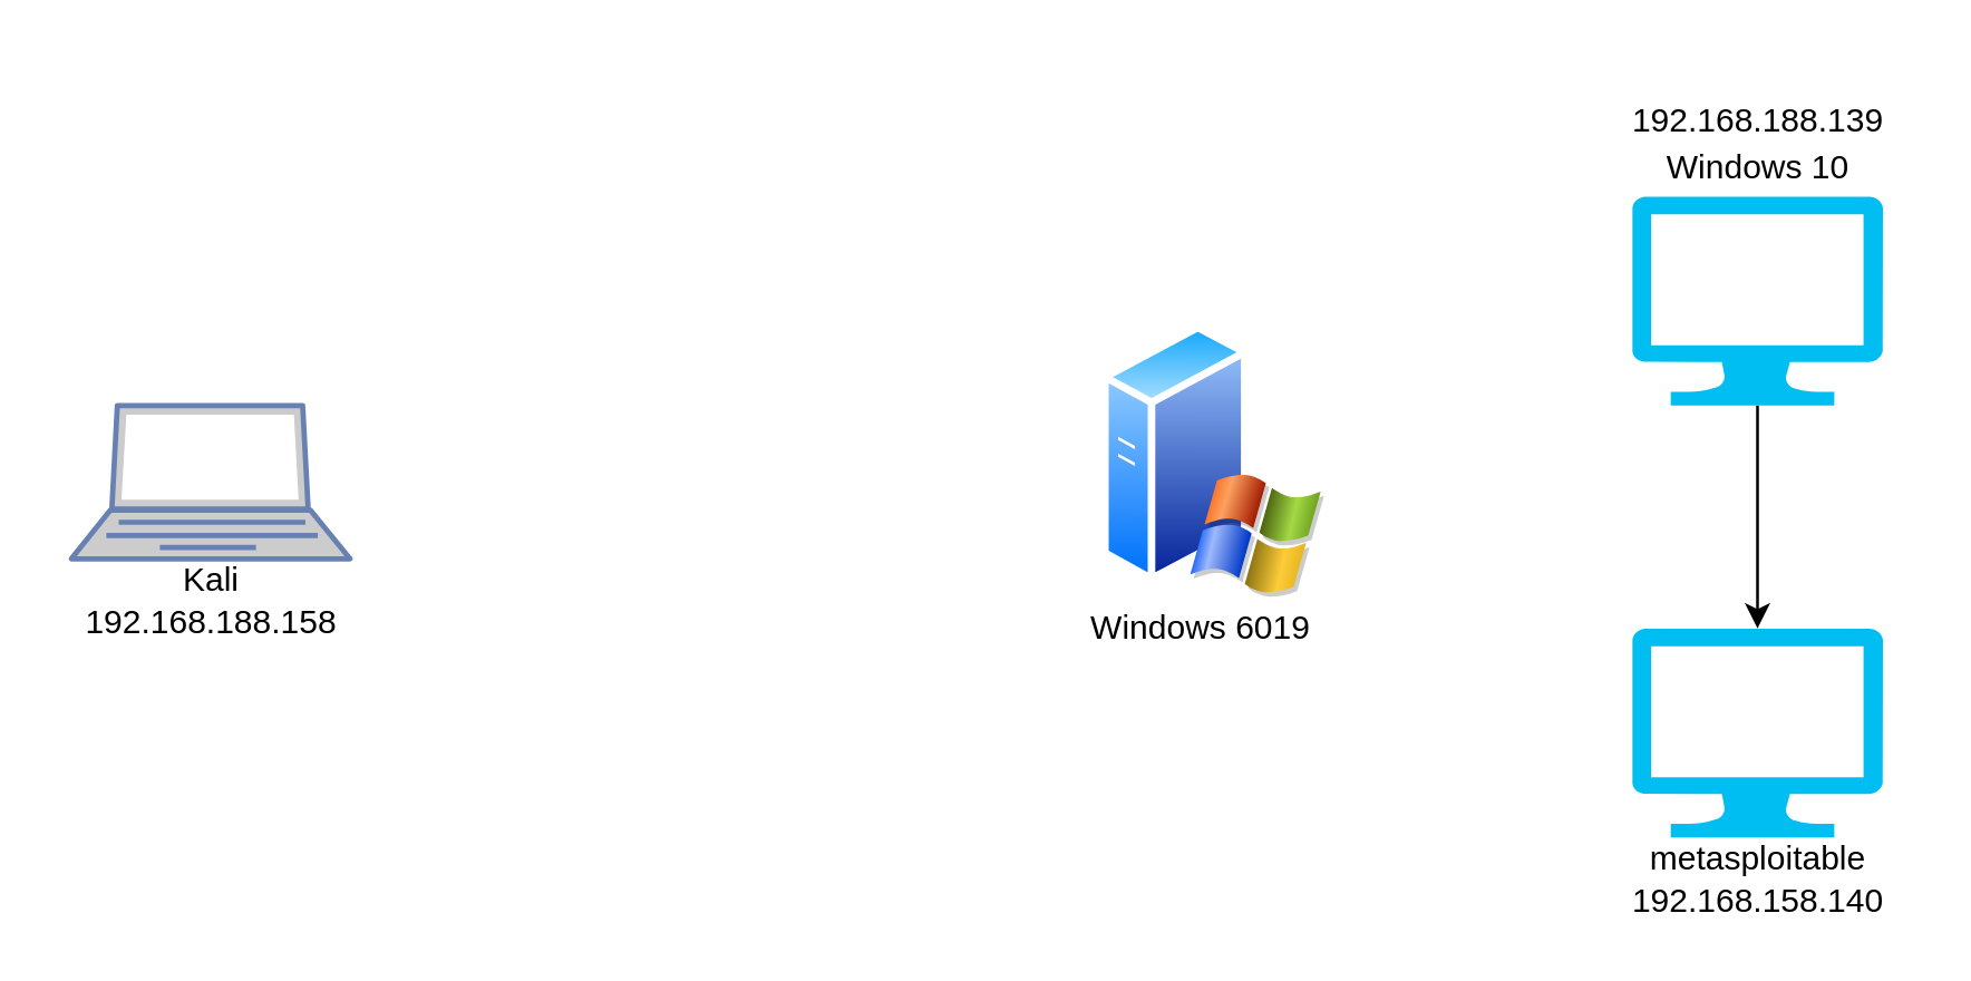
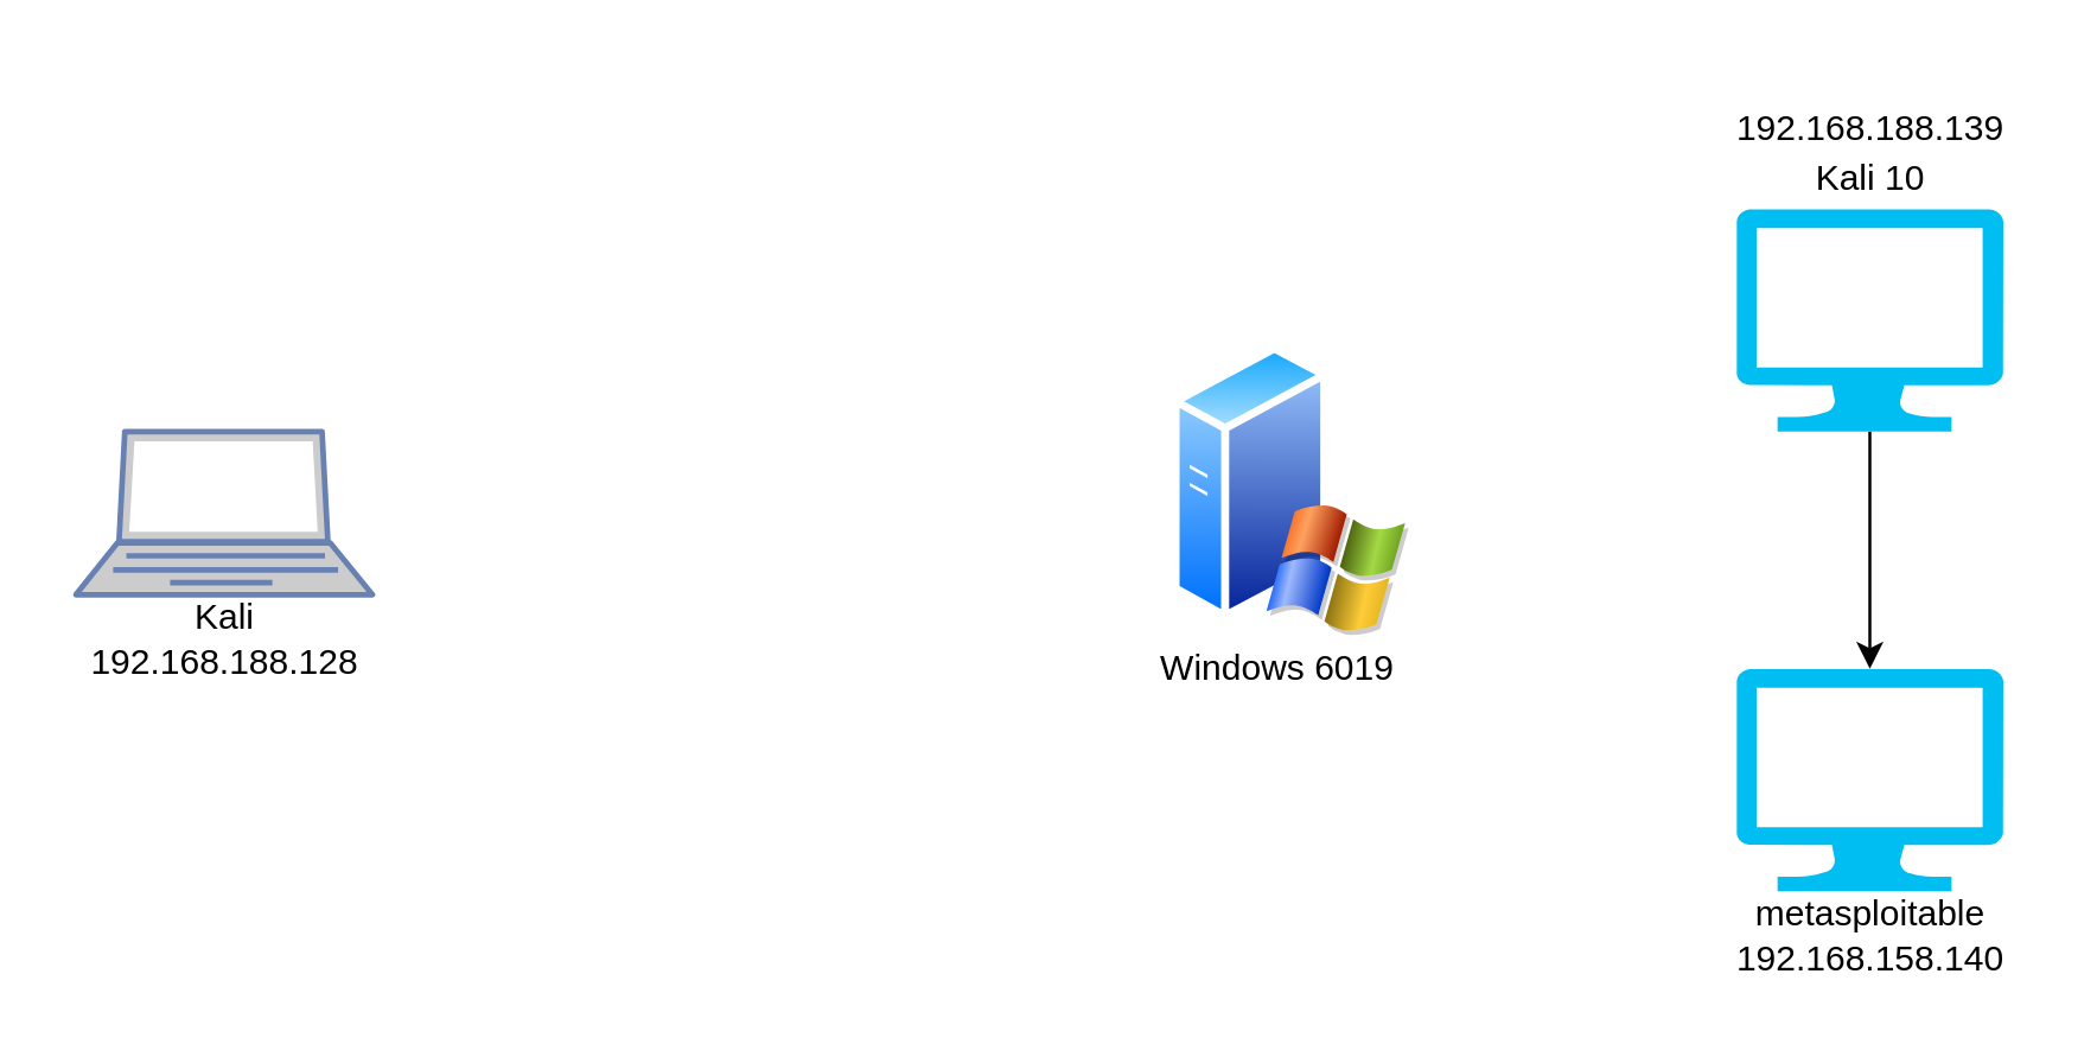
  <mxCell id="0" />
  <mxCell id="1" parent="0" />
  <mxCell id="2" value="" style="fontColor=#0066CC;verticalAlign=top;verticalLabelPosition=bottom;labelPosition=center;align=center;html=1;outlineConnect=0;fillColor=#CCCCCC;strokeColor=#6881B3;gradientColor=none;gradientDirection=north;strokeWidth=2;shape=mxgraph.networks.laptop;" vertex="1" parent="1"><mxGeometry x="25" y="145" width="100" height="55" as="geometry" /></mxCell>
- <mxCell id="3" value="Kali&lt;br&gt;192.168.188.158" style="text;html=1;align=center;verticalAlign=middle;resizable=0;points=[];autosize=1;strokeColor=none;fillColor=none;" vertex="1" parent="1"><mxGeometry x="20" y="200" width="110" height="30" as="geometry" /></mxCell>
+ <mxCell id="3" value="Kali&lt;br&gt;192.168.188.128" style="text;html=1;align=center;verticalAlign=middle;resizable=0;points=[];autosize=1;strokeColor=none;fillColor=none;" vertex="1" parent="1"><mxGeometry x="20" y="200" width="110" height="30" as="geometry" /></mxCell>
  <mxCell id="4" value="" style="aspect=fixed;perimeter=ellipsePerimeter;html=1;align=center;shadow=0;dashed=0;spacingTop=3;image;image=img/lib/active_directory/windows_server_2.svg;" vertex="1" parent="1"><mxGeometry x="395" y="115" width="80" height="100" as="geometry" /></mxCell>
  <mxCell id="5" value="Windows 6019" style="text;html=1;align=center;verticalAlign=middle;resizable=0;points=[];autosize=1;strokeColor=none;fillColor=none;" vertex="1" parent="1"><mxGeometry x="385" y="215" width="90" height="20" as="geometry" /></mxCell>
  <mxCell id="6" value="" style="edgeStyle=orthogonalEdgeStyle;rounded=0;orthogonalLoop=1;jettySize=auto;html=1;" edge="1" parent="1" source="7" target="8"><mxGeometry relative="1" as="geometry" /></mxCell>
  <mxCell id="7" value="" style="verticalLabelPosition=bottom;html=1;verticalAlign=top;align=center;strokeColor=none;fillColor=#00BEF2;shape=mxgraph.azure.computer;pointerEvents=1;" vertex="1" parent="1"><mxGeometry x="585" y="70" width="90" height="75" as="geometry" /></mxCell>
  <mxCell id="8" value="" style="verticalLabelPosition=bottom;html=1;verticalAlign=top;align=center;strokeColor=none;fillColor=#00BEF2;shape=mxgraph.azure.computer;pointerEvents=1;" vertex="1" parent="1"><mxGeometry x="585" y="225" width="90" height="75" as="geometry" /></mxCell>
- <mxCell id="9" value="Windows 10" style="text;html=1;align=center;verticalAlign=middle;resizable=0;points=[];autosize=1;strokeColor=none;fillColor=none;" vertex="1" parent="1"><mxGeometry x="590" y="50" width="80" height="20" as="geometry" /></mxCell>
+ <mxCell id="9" value="Kali 10" style="text;html=1;align=center;verticalAlign=middle;resizable=0;points=[];autosize=1;strokeColor=none;fillColor=none;" vertex="1" parent="1"><mxGeometry x="590" y="50" width="80" height="20" as="geometry" /></mxCell>
  <mxCell id="10" value="metasploitable&lt;br&gt;192.168.158.140" style="text;html=1;align=center;verticalAlign=middle;resizable=0;points=[];autosize=1;strokeColor=none;fillColor=none;" vertex="1" parent="1"><mxGeometry x="575" y="300" width="110" height="30" as="geometry" /></mxCell>
  <mxCell id="11" value="&lt;br&gt;192.168.188.139" style="text;html=1;align=center;verticalAlign=middle;resizable=0;points=[];autosize=1;strokeColor=none;fillColor=none;" vertex="1" parent="1"><mxGeometry x="575" y="20" width="110" height="30" as="geometry" /></mxCell>
